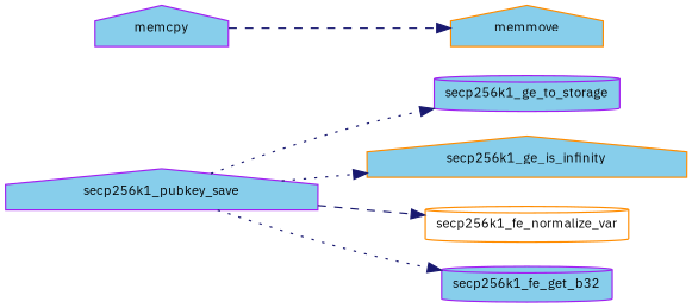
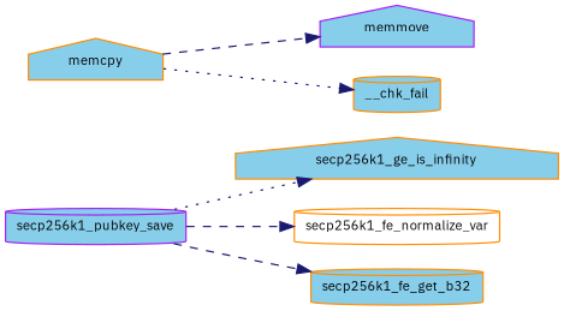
  digraph {
    fontname="IBM Plex Sans"
    rankdir=LR
    node [color=purple fillcolor=skyblue fontname="IBM Plex Sans" fontsize=10 shape=house style=filled]
    edge [color=midnightblue fontname="IBM Plex Sans" fontsize=10 labelfontname=Helvetica labelfontsize=10 style=dotted]
-   n1 [fontcolor=black height=0.2 label=secp256k1_pubkey_save width=0.4]
-   n2 [height=0.2 label=secp256k1_ge_to_storage shape=cylinder width=0.4]
+   n1 [fontcolor=black height=0.2 label=secp256k1_pubkey_save shape=cylinder width=0.4]
    n3 [color=darkorange height=0.2 label=secp256k1_ge_is_infinity width=0.4]
    n4 [color=darkorange fillcolor=white height=0.2 label=secp256k1_fe_normalize_var shape=cylinder width=0.4]
-   n5 [height=0.2 label=secp256k1_fe_get_b32 shape=cylinder width=0.4]
-   n6 [height=0.2 label=memcpy width=0.4]
-   n7 [color=darkorange height=0.2 label=memmove width=0.4]
-   n1 -> n2
+   n5 [color=darkorange height=0.2 label=secp256k1_fe_get_b32 shape=cylinder width=0.4]
+   n6 [color=darkorange height=0.2 label=memcpy width=0.4]
+   n7 [height=0.2 label=memmove width=0.4]
+   n8 [color=darkorange height=0.2 label=__chk_fail shape=cylinder width=0.4]
    n1 -> n3
    n1 -> n4 [style=dashed]
-   n1 -> n5
+   n1 -> n5 [style=dashed]
    n6 -> n7 [style=dashed]
+   n6 -> n8
  }
